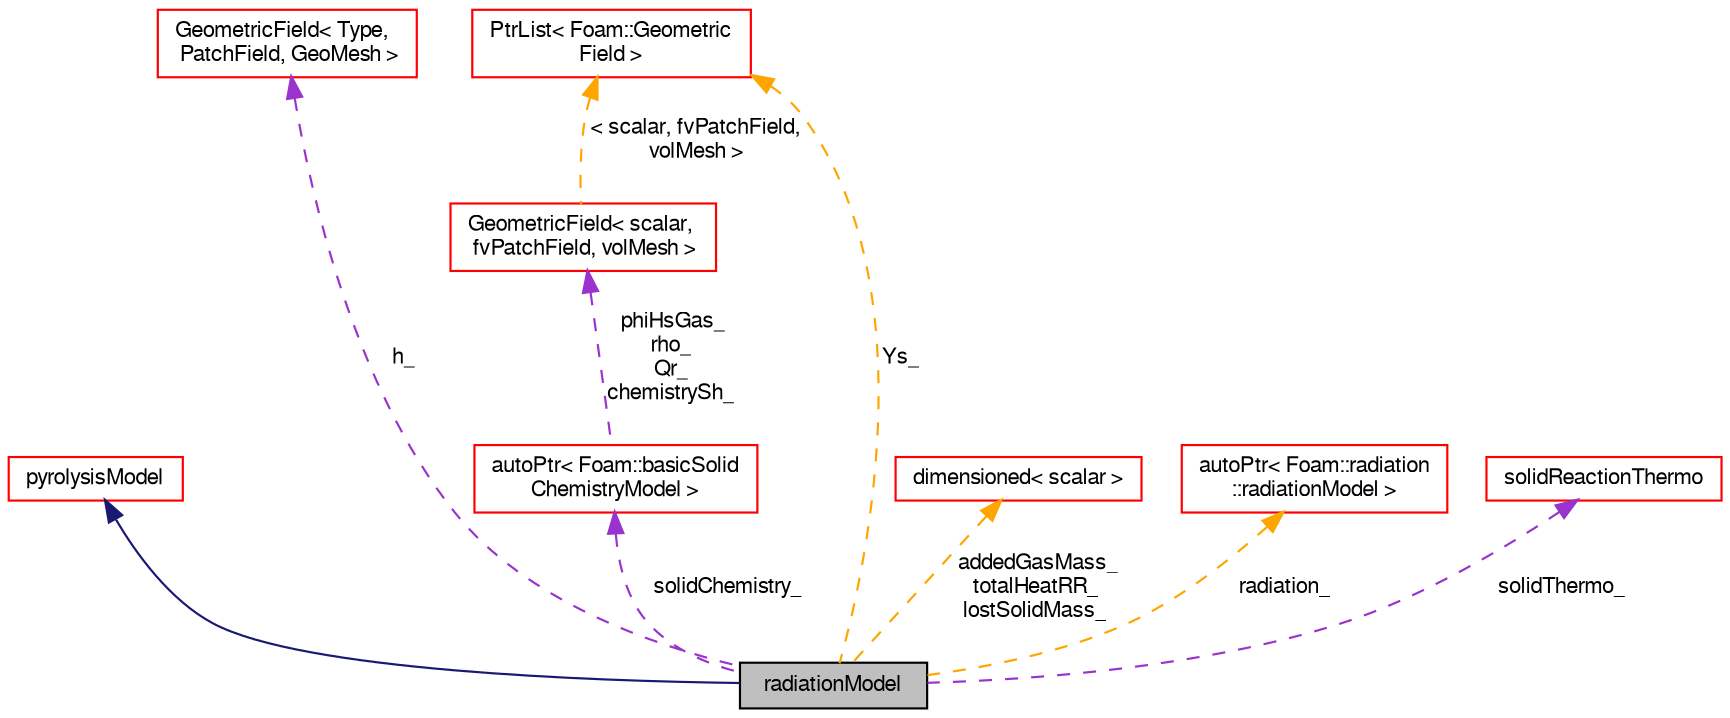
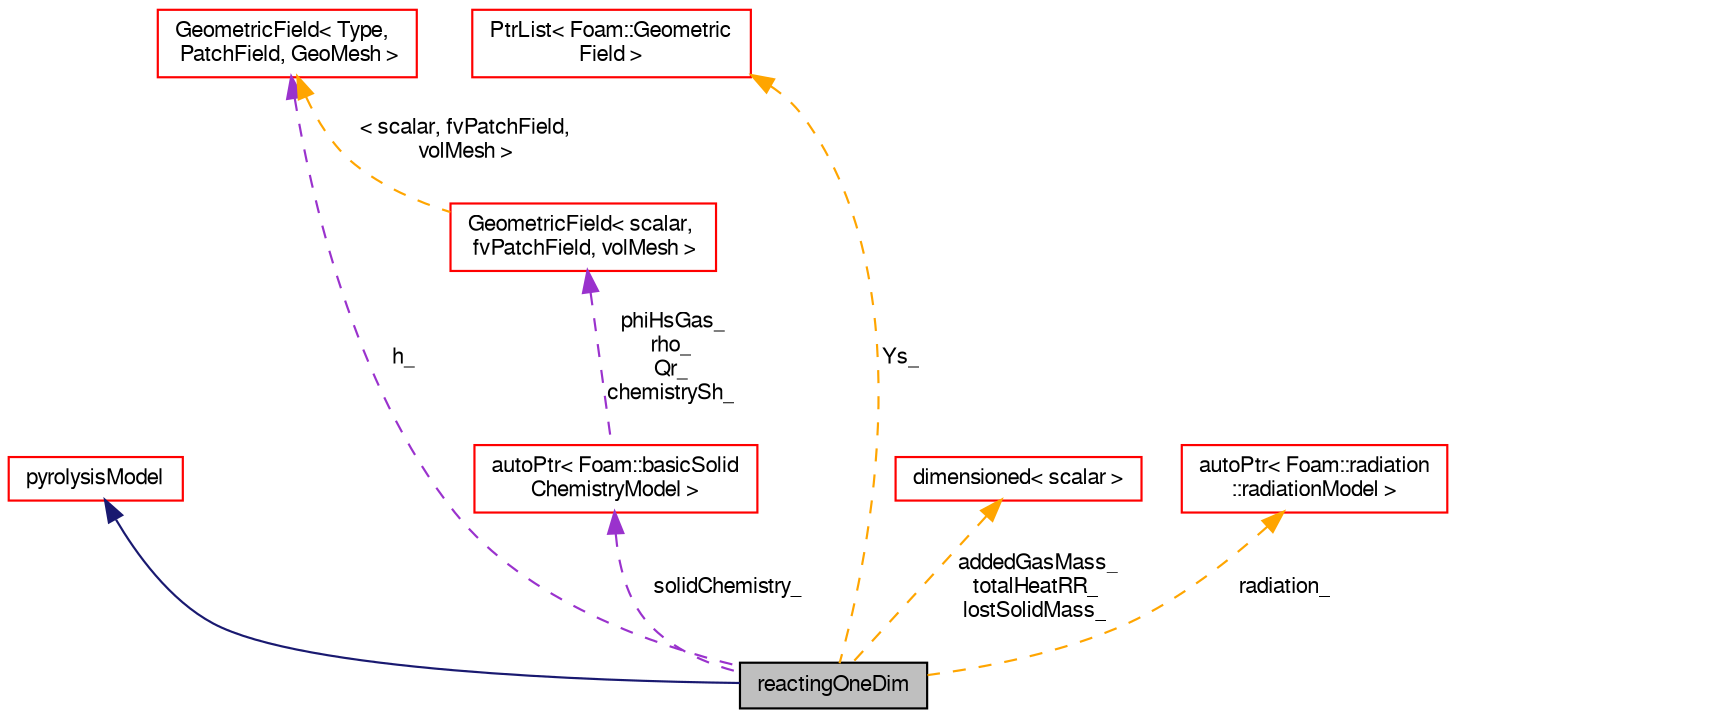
  digraph {
    rankdir=TB
    node [color=red fontname=FreeSans fontsize=10 shape=record]
    edge [color=darkorchid3 dir=back fontname=FreeSans fontsize=10 labelfontname=FreeSans labelfontsize=10 style=dashed]
-   n1 [color=black fillcolor=grey75 fontcolor=black height=0.2 label=radiationModel style=filled width=0.4]
+   n1 [color=black fillcolor=grey75 fontcolor=black height=0.2 label=reactingOneDim style=filled width=0.4]
    n2 [height=0.2 label=pyrolysisModel width=0.4]
    n3 [height=0.2 label="GeometricField\< scalar,\l fvPatchField, volMesh \>" width=0.4]
    n4 [height=0.2 label="autoPtr\< Foam::basicSolid\lChemistryModel \>" width=0.4]
    n5 [height=0.2 label="GeometricField\< Type,\l PatchField, GeoMesh \>" width=0.4]
    n6 [height=0.2 label="PtrList\< Foam::Geometric\lField \>" width=0.4]
    n7 [height=0.2 label="dimensioned\< scalar \>" width=0.4]
    n8 [height=0.2 label="autoPtr\< Foam::radiation\l::radiationModel \>" width=0.4]
-   n9 [height=0.2 label=solidReactionThermo width=0.4]
    n2 -> n1 [color=midnightblue style=solid]
    n3 -> n4 [label=" phiHsGas_\nrho_\nQr_\nchemistrySh_"]
    n4 -> n1 [label=" solidChemistry_"]
    n5 -> n1 [label=" h_"]
-   n6 -> n3 [color=orange label=" \< scalar, fvPatchField,\l volMesh \>"]
+   n5 -> n3 [color=orange label=" \< scalar, fvPatchField,\l volMesh \>"]
    n6 -> n1 [color=orange label=" Ys_"]
    n7 -> n1 [color=orange label=" addedGasMass_\ntotalHeatRR_\nlostSolidMass_"]
    n8 -> n1 [color=orange label=" radiation_"]
-   n9 -> n1 [label=" solidThermo_"]
  }
